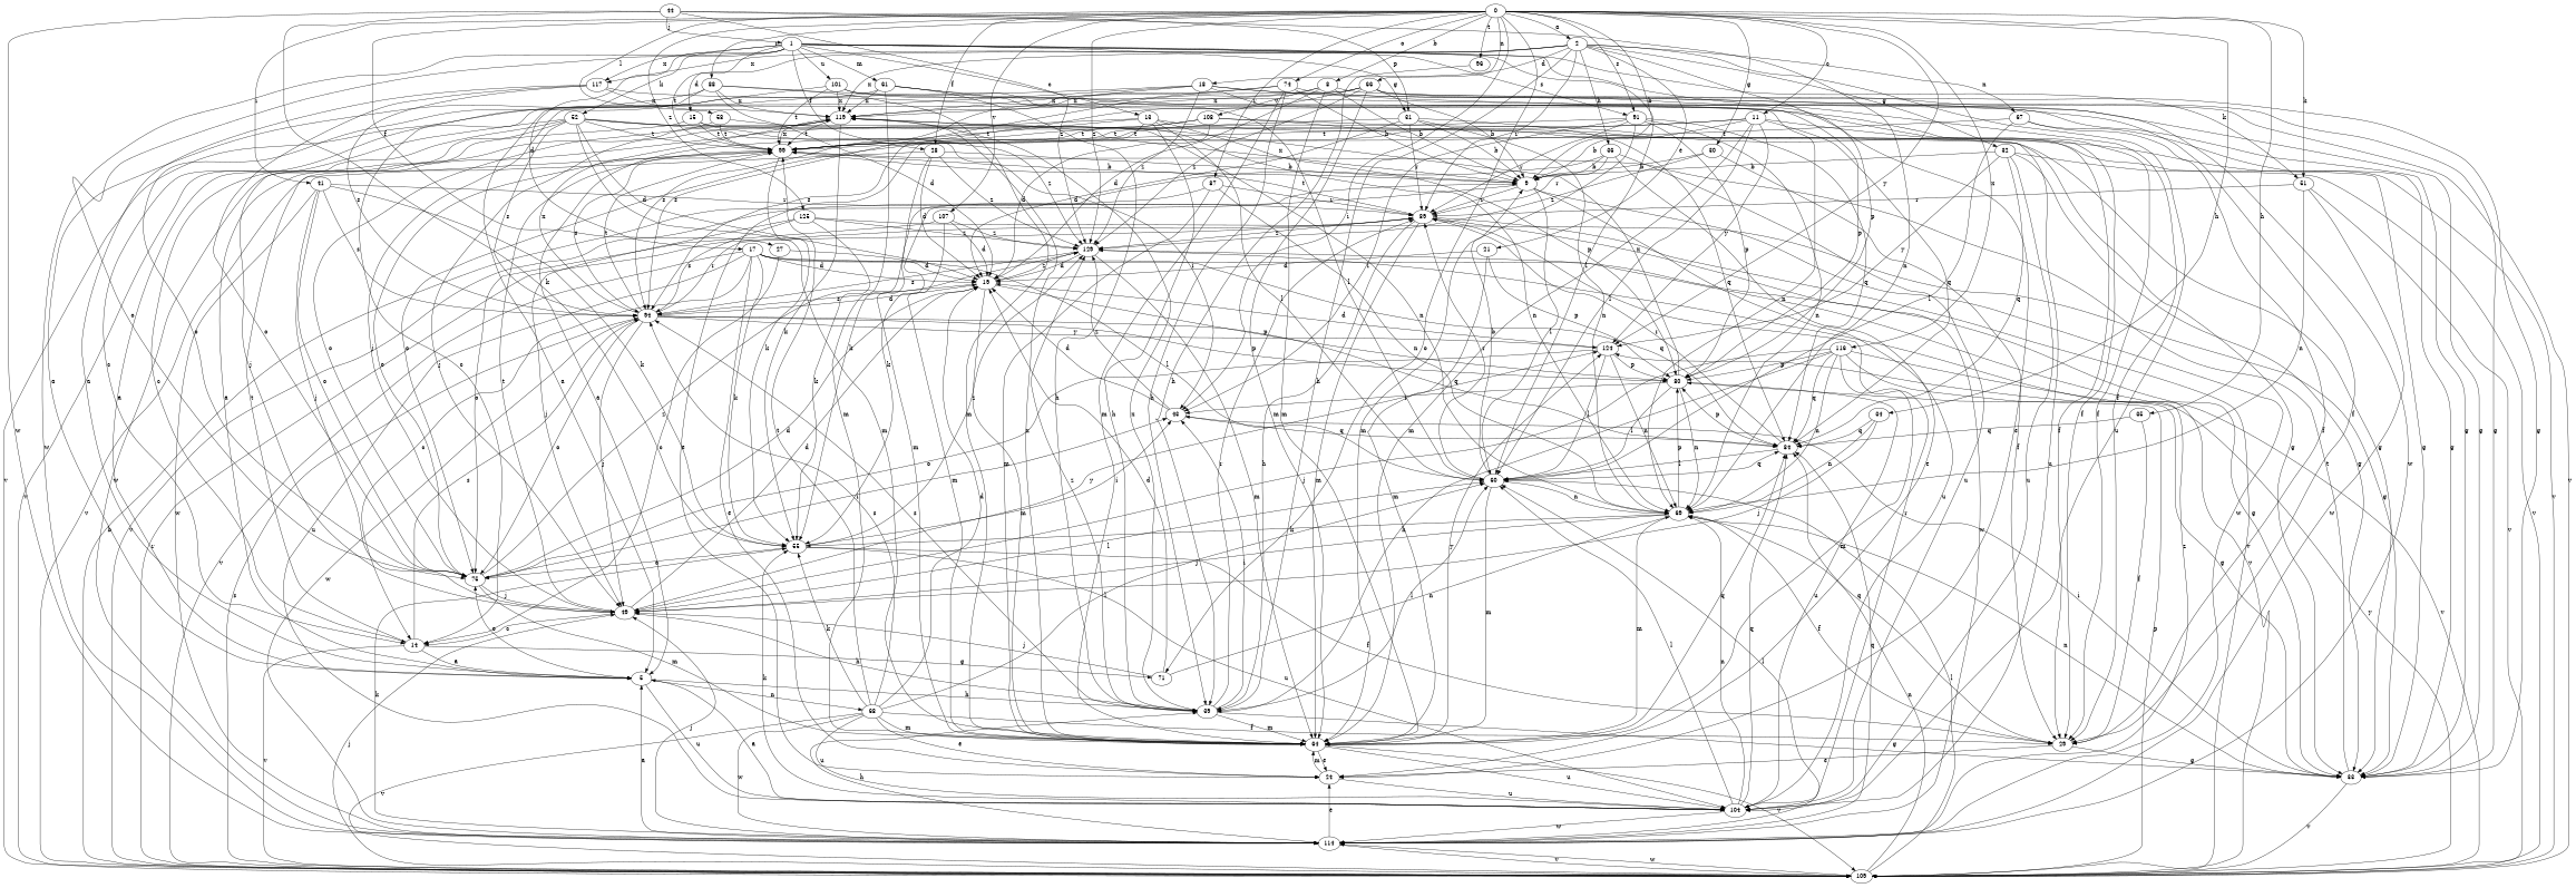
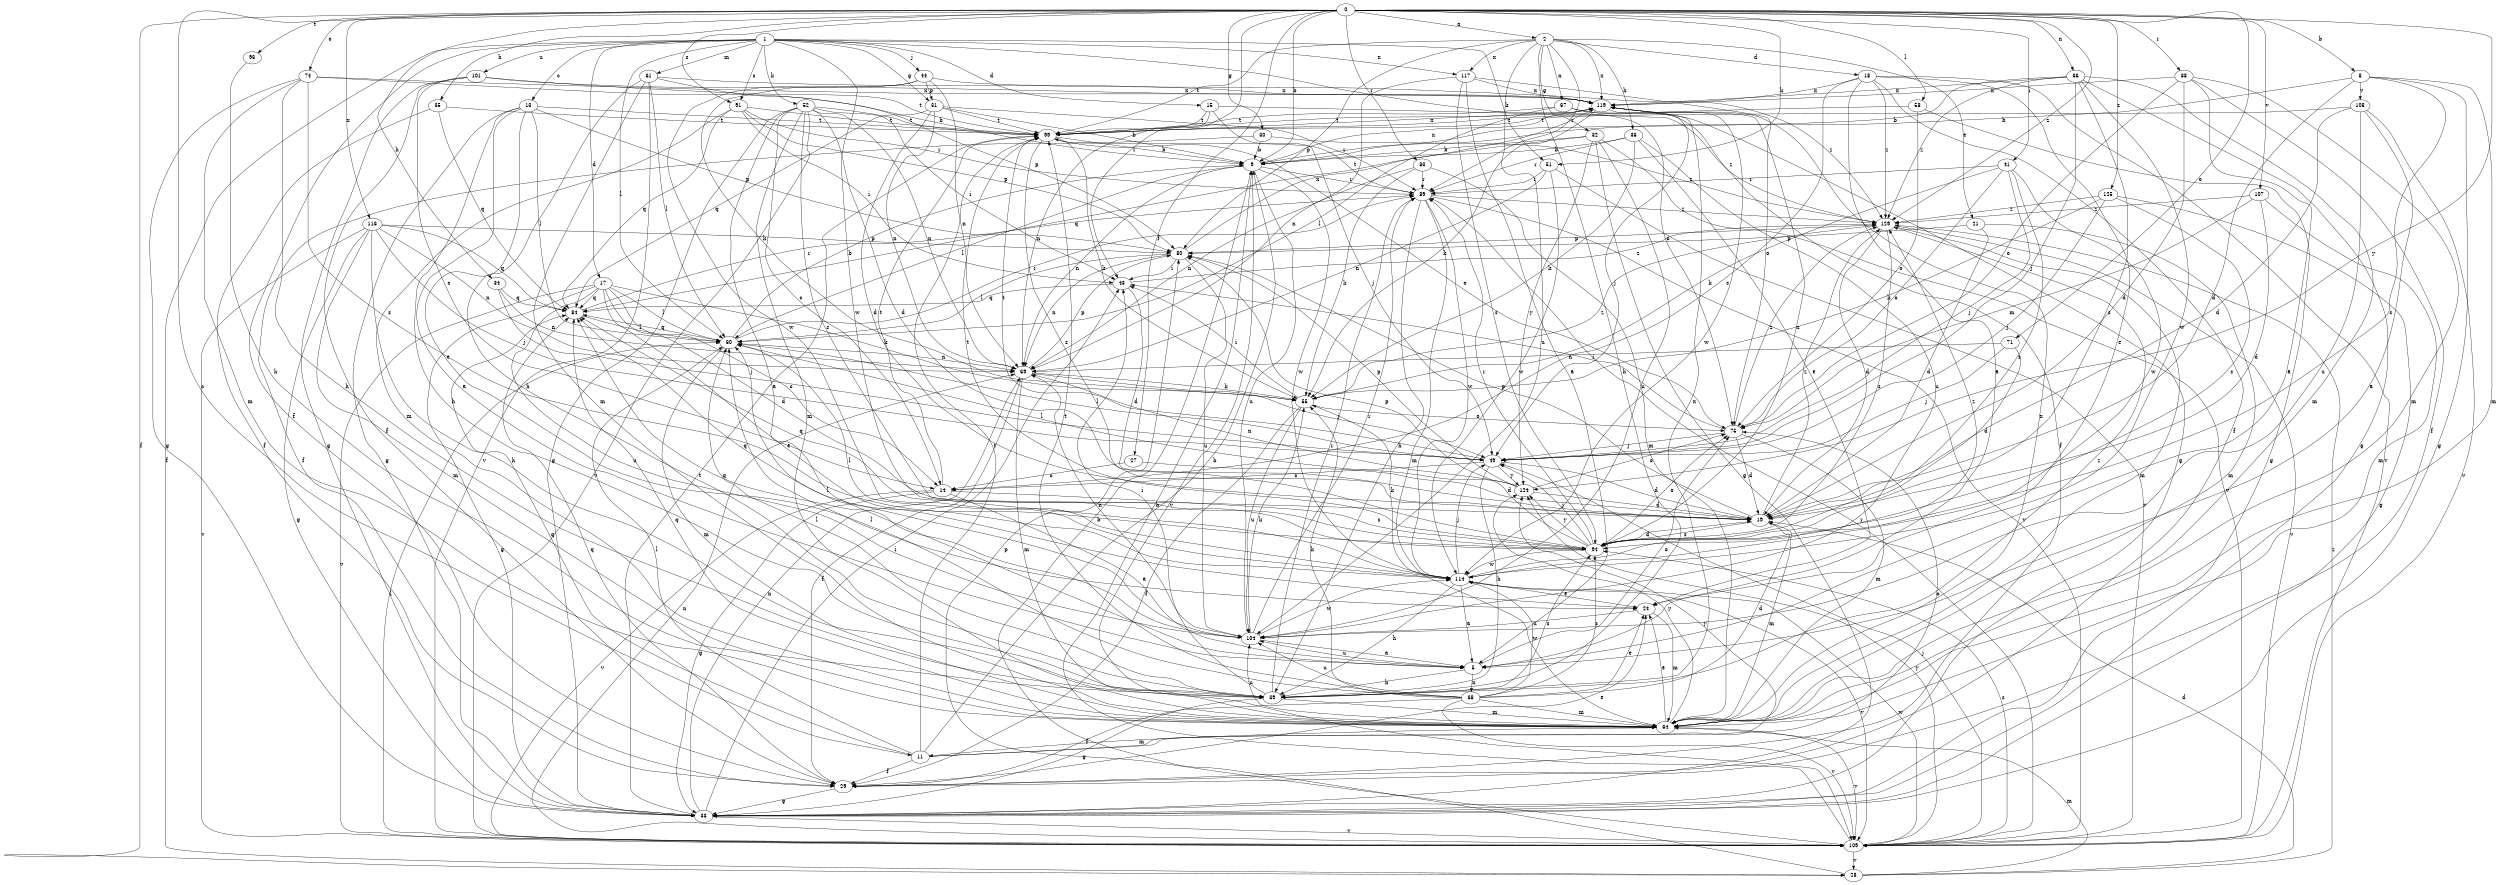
  strict digraph {
    0
    2
    8
    9
    11
    27
    28
    30
    34
    35
    41
    43
    51
    58
    66
    71
    74
-   87
+   87 [label=83]
    88
    91
    96
    107
    116
    124
    125
    129
    117
    18
    21
    32
    36
    39
    67
    80
    89
    99
    104
    119
    19
    33
    64
    94
    108
    60
    114
    69
    109
    29
    75
    84
    14
    49
    55
    5
    1
    13
    15
    17
    31
    44
    52
    61
    101
    24
    68
    0 -> 2 [label=a]
    0 -> 8 [label=b]
    0 -> 9 [label=b]
    0 -> 11 [label=c]
    0 -> 27 [label=f]
    0 -> 28 [label=f]
    0 -> 30 [label=g]
    0 -> 34 [label=h]
    0 -> 35 [label=h]
    0 -> 41 [label=i]
    0 -> 43 [label=i]
    0 -> 51 [label=k]
    0 -> 58 [label=l]
    0 -> 66 [label=n]
    0 -> 71 [label=o]
    0 -> 74 [label=o]
    0 -> 87 [label=r]
    0 -> 88 [label=r]
    0 -> 91 [label=s]
    0 -> 96 [label=t]
    0 -> 107 [label=v]
    0 -> 116 [label=x]
    0 -> 124 [label=y]
    0 -> 125 [label=z]
    0 -> 129 [label=z]
    2 -> 117 [label=x]
    2 -> 18 [label=d]
    2 -> 21 [label=e]
    2 -> 32 [label=g]
    2 -> 36 [label=h]
    2 -> 39 [label=h]
    2 -> 67 [label=n]
    2 -> 80 [label=p]
    2 -> 89 [label=r]
    2 -> 99 [label=t]
    2 -> 104 [label=u]
    2 -> 119 [label=x]
    8 -> 9 [label=b]
    8 -> 19 [label=d]
    8 -> 33 [label=g]
    8 -> 64 [label=m]
    8 -> 94 [label=s]
    8 -> 108 [label=v]
    9 -> 89 [label=r]
    9 -> 104 [label=u]
    9 -> 119 [label=x]
    9 -> 60 [label=l]
    9 -> 114 [label=w]
-   91 -> 69 [label=n]
+   9 -> 69 [label=n]
    9 -> 109 [label=v]
    11 -> 9 [label=b]
    11 -> 124 [label=y]
    11 -> 99 [label=t]
-   11 -> 64 [label=m]
+   64 -> 11 [label=m]
    11 -> 60 [label=l]
    11 -> 29 [label=f]
    11 -> 75 [label=o]
    11 -> 84 [label=q]
    27 -> 19 [label=d]
    27 -> 14 [label=c]
    28 -> 9 [label=b]
    28 -> 129 [label=z]
    28 -> 19 [label=d]
    28 -> 64 [label=m]
-   28 -> 109 [label=v]
+   109 -> 28 [label=v]
    30 -> 9 [label=b]
    30 -> 129 [label=z]
    30 -> 29 [label=f]
    34 -> 69 [label=n]
    34 -> 84 [label=q]
    34 -> 49 [label=j]
+   35 -> 99 [label=t]
    35 -> 29 [label=f]
    35 -> 84 [label=q]
    41 -> 89 [label=r]
    41 -> 94 [label=s]
    41 -> 114 [label=w]
    41 -> 75 [label=o]
    41 -> 49 [label=j]
    41 -> 55 [label=k]
    43 -> 129 [label=z]
    43 -> 19 [label=d]
    43 -> 84 [label=q]
    51 -> 89 [label=r]
    51 -> 114 [label=w]
    51 -> 69 [label=n]
    51 -> 109 [label=v]
    58 -> 99 [label=t]
    58 -> 33 [label=g]
    58 -> 75 [label=o]
    66 -> 9 [label=b]
    66 -> 129 [label=z]
    66 -> 119 [label=x]
    66 -> 33 [label=g]
    66 -> 64 [label=m]
    66 -> 94 [label=s]
    66 -> 114 [label=w]
    66 -> 49 [label=j]
    71 -> 19 [label=d]
    71 -> 69 [label=n]
    71 -> 49 [label=j]
    74 -> 9 [label=b]
    74 -> 39 [label=h]
    74 -> 119 [label=x]
    74 -> 33 [label=g]
    74 -> 64 [label=m]
    74 -> 94 [label=s]
    87 -> 89 [label=r]
    87 -> 64 [label=m]
    87 -> 69 [label=n]
    87 -> 55 [label=k]
    88 -> 119 [label=x]
    88 -> 19 [label=d]
    88 -> 64 [label=m]
    88 -> 29 [label=f]
    88 -> 75 [label=o]
    88 -> 5 [label=a]
    91 -> 43 [label=i]
    91 -> 80 [label=p]
    91 -> 89 [label=r]
    91 -> 99 [label=t]
    91 -> 64 [label=m]
    91 -> 84 [label=q]
    96 -> 39 [label=h]
    107 -> 129 [label=z]
    107 -> 19 [label=d]
    107 -> 64 [label=m]
-   107 -> 75 [label=o]
+   107 -> 75 [label=m]
    116 -> 39 [label=h]
    116 -> 80 [label=p]
    116 -> 33 [label=g]
    116 -> 64 [label=m]
    116 -> 69 [label=n]
    116 -> 109 [label=v]
    116 -> 84 [label=q]
    116 -> 49 [label=j]
    124 -> 80 [label=p]
    124 -> 19 [label=d]
    124 -> 60 [label=l]
    124 -> 69 [label=n]
    124 -> 75 [label=o]
    125 -> 129 [label=z]
    125 -> 33 [label=g]
    125 -> 94 [label=s]
    125 -> 49 [label=j]
    125 -> 55 [label=k]
-   84 -> 80 [label=p]
+   129 -> 80 [label=p]
    129 -> 19 [label=d]
    129 -> 64 [label=m]
    129 -> 94 [label=s]
    129 -> 109 [label=v]
    117 -> 119 [label=x]
    117 -> 94 [label=s]
    117 -> 69 [label=n]
    117 -> 75 [label=o]
    117 -> 5 [label=a]
    18 -> 129 [label=z]
    18 -> 119 [label=x]
    18 -> 109 [label=v]
    18 -> 29 [label=f]
    18 -> 14 [label=c]
    18 -> 5 [label=a]
    18 -> 24 [label=e]
    21 -> 80 [label=p]
    21 -> 19 [label=d]
    21 -> 64 [label=m]
    32 -> 9 [label=b]
    32 -> 124 [label=y]
    32 -> 104 [label=u]
    32 -> 33 [label=g]
    32 -> 109 [label=v]
    32 -> 84 [label=q]
    36 -> 9 [label=b]
    36 -> 89 [label=r]
    36 -> 104 [label=u]
    36 -> 55 [label=k]
    36 -> 24 [label=e]
    39 -> 43 [label=i]
    39 -> 129 [label=z]
    39 -> 89 [label=r]
    39 -> 119 [label=x]
    39 -> 33 [label=g]
    39 -> 64 [label=m]
    39 -> 94 [label=s]
    39 -> 60 [label=l]
    67 -> 99 [label=t]
    67 -> 33 [label=g]
    67 -> 60 [label=l]
    67 -> 29 [label=f]
    80 -> 43 [label=i]
    80 -> 104 [label=u]
    80 -> 119 [label=x]
    80 -> 60 [label=l]
    80 -> 69 [label=n]
    89 -> 129 [label=z]
    89 -> 39 [label=h]
    89 -> 99 [label=t]
    89 -> 64 [label=m]
    89 -> 114 [label=w]
    89 -> 109 [label=v]
    99 -> 9 [label=b]
    99 -> 119 [label=x]
    99 -> 94 [label=s]
    99 -> 75 [label=o]
    99 -> 55 [label=k]
    104 -> 89 [label=r]
    104 -> 60 [label=l]
    104 -> 114 [label=w]
    104 -> 69 [label=n]
    104 -> 84 [label=q]
    104 -> 55 [label=k]
    104 -> 5 [label=a]
    119 -> 99 [label=t]
    119 -> 114 [label=w]
    119 -> 49 [label=j]
    119 -> 55 [label=k]
    19 -> 129 [label=z]
    19 -> 80 [label=p]
    19 -> 64 [label=m]
    19 -> 94 [label=s]
    33 -> 43 [label=i]
    33 -> 99 [label=t]
    33 -> 69 [label=n]
    33 -> 109 [label=v]
    64 -> 124 [label=y]
    64 -> 104 [label=u]
    64 -> 119 [label=x]
    64 -> 109 [label=v]
    64 -> 84 [label=q]
    64 -> 24 [label=e]
    94 -> 124 [label=y]
    94 -> 80 [label=p]
    94 -> 89 [label=r]
    94 -> 99 [label=t]
    94 -> 119 [label=x]
    94 -> 19 [label=d]
    94 -> 114 [label=w]
    94 -> 75 [label=o]
    94 -> 84 [label=q]
    94 -> 49 [label=j]
    108 -> 99 [label=t]
    108 -> 104 [label=u]
    108 -> 19 [label=d]
    108 -> 109 [label=v]
    108 -> 5 [label=a]
    60 -> 9 [label=b]
    60 -> 89 [label=r]
    60 -> 64 [label=m]
    60 -> 69 [label=n]
    60 -> 84 [label=q]
    114 -> 129 [label=z]
    114 -> 39 [label=h]
    114 -> 60 [label=l]
    114 -> 109 [label=v]
    114 -> 84 [label=q]
    114 -> 49 [label=j]
    114 -> 55 [label=k]
    114 -> 5 [label=a]
    114 -> 24 [label=e]
    69 -> 80 [label=p]
    69 -> 64 [label=m]
    69 -> 29 [label=f]
    69 -> 49 [label=j]
    69 -> 55 [label=k]
    109 -> 9 [label=b]
    109 -> 124 [label=y]
    109 -> 80 [label=p]
    109 -> 89 [label=r]
    109 -> 94 [label=s]
    109 -> 60 [label=l]
    109 -> 114 [label=w]
    109 -> 69 [label=n]
    109 -> 49 [label=j]
    29 -> 33 [label=g]
    29 -> 84 [label=q]
    29 -> 24 [label=e]
    75 -> 43 [label=i]
    75 -> 129 [label=z]
    75 -> 19 [label=d]
    75 -> 64 [label=m]
    75 -> 49 [label=j]
    84 -> 89 [label=r]
    84 -> 60 [label=l]
    14 -> 99 [label=t]
-   14 -> 71 [label=g]
+   14 -> 33 [label=g]
    14 -> 94 [label=s]
    14 -> 109 [label=v]
    14 -> 5 [label=a]
    49 -> 124 [label=y]
    49 -> 39 [label=h]
    49 -> 99 [label=t]
    49 -> 19 [label=d]
    49 -> 60 [label=l]
    49 -> 14 [label=c]
    55 -> 43 [label=i]
    55 -> 129 [label=z]
    55 -> 104 [label=u]
    55 -> 29 [label=f]
    55 -> 75 [label=o]
    5 -> 39 [label=h]
    5 -> 104 [label=u]
    5 -> 75 [label=o]
    5 -> 68 [label=n]
    1 -> 28 [label=f]
    1 -> 51 [label=k]
    1 -> 91 [label=s]
    1 -> 117 [label=x]
    1 -> 60 [label=l]
    1 -> 114 [label=w]
    1 -> 29 [label=f]
    1 -> 75 [label=o]
    1 -> 13 [label=c]
    1 -> 15 [label=d]
    1 -> 17 [label=d]
    1 -> 31 [label=g]
-   44 -> 1 [label=j]
+   1 -> 44 [label=j]
    1 -> 52 [label=k]
    1 -> 61 [label=m]
    1 -> 101 [label=u]
    13 -> 39 [label=h]
    13 -> 80 [label=p]
    13 -> 99 [label=t]
    13 -> 33 [label=g]
    13 -> 60 [label=l]
    13 -> 5 [label=a]
    13 -> 24 [label=e]
    15 -> 129 [label=z]
    15 -> 99 [label=t]
    15 -> 69 [label=n]
    15 -> 49 [label=j]
    17 -> 104 [label=u]
    17 -> 19 [label=d]
    17 -> 33 [label=g]
    17 -> 60 [label=l]
    17 -> 109 [label=v]
    17 -> 84 [label=q]
    17 -> 14 [label=c]
    17 -> 55 [label=k]
    17 -> 24 [label=e]
    31 -> 9 [label=b]
    31 -> 89 [label=r]
    31 -> 99 [label=t]
    31 -> 19 [label=d]
    31 -> 69 [label=n]
    31 -> 84 [label=q]
    44 -> 129 [label=z]
    44 -> 114 [label=w]
    44 -> 69 [label=n]
    44 -> 55 [label=k]
    44 -> 31 [label=p]
    52 -> 43 [label=i]
    52 -> 99 [label=t]
    52 -> 19 [label=d]
    52 -> 33 [label=g]
    52 -> 64 [label=m]
    52 -> 94 [label=s]
    52 -> 69 [label=n]
    52 -> 109 [label=v]
    52 -> 14 [label=c]
    52 -> 5 [label=a]
    61 -> 39 [label=h]
    61 -> 80 [label=p]
    61 -> 119 [label=x]
    61 -> 64 [label=m]
    61 -> 60 [label=l]
    61 -> 109 [label=v]
    101 -> 99 [label=t]
    101 -> 119 [label=x]
    101 -> 33 [label=g]
    101 -> 29 [label=f]
    101 -> 14 [label=c]
    24 -> 104 [label=u]
    24 -> 64 [label=m]
    68 -> 99 [label=t]
    68 -> 104 [label=u]
    68 -> 19 [label=d]
    68 -> 64 [label=m]
    68 -> 94 [label=s]
    68 -> 60 [label=l]
    68 -> 114 [label=w]
    68 -> 109 [label=v]
    68 -> 29 [label=f]
    68 -> 55 [label=k]
    68 -> 24 [label=e]
  }
